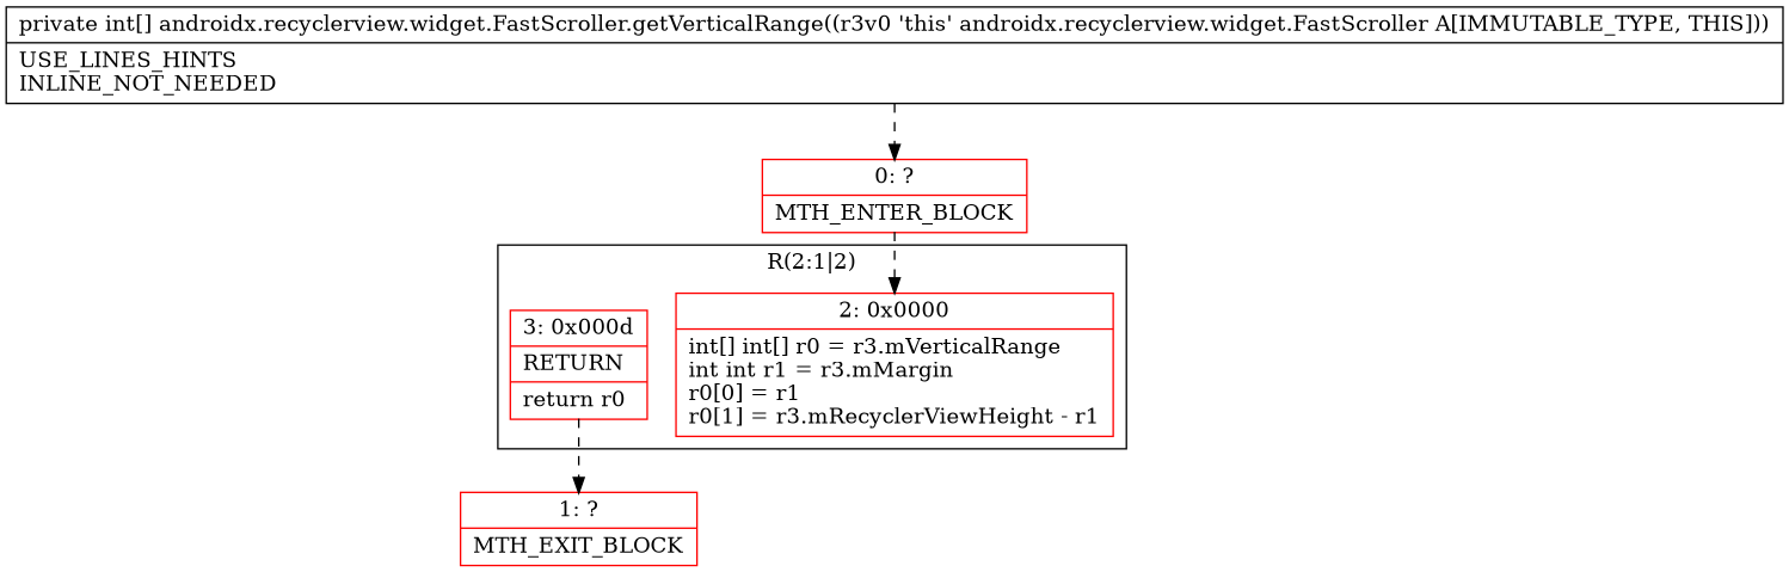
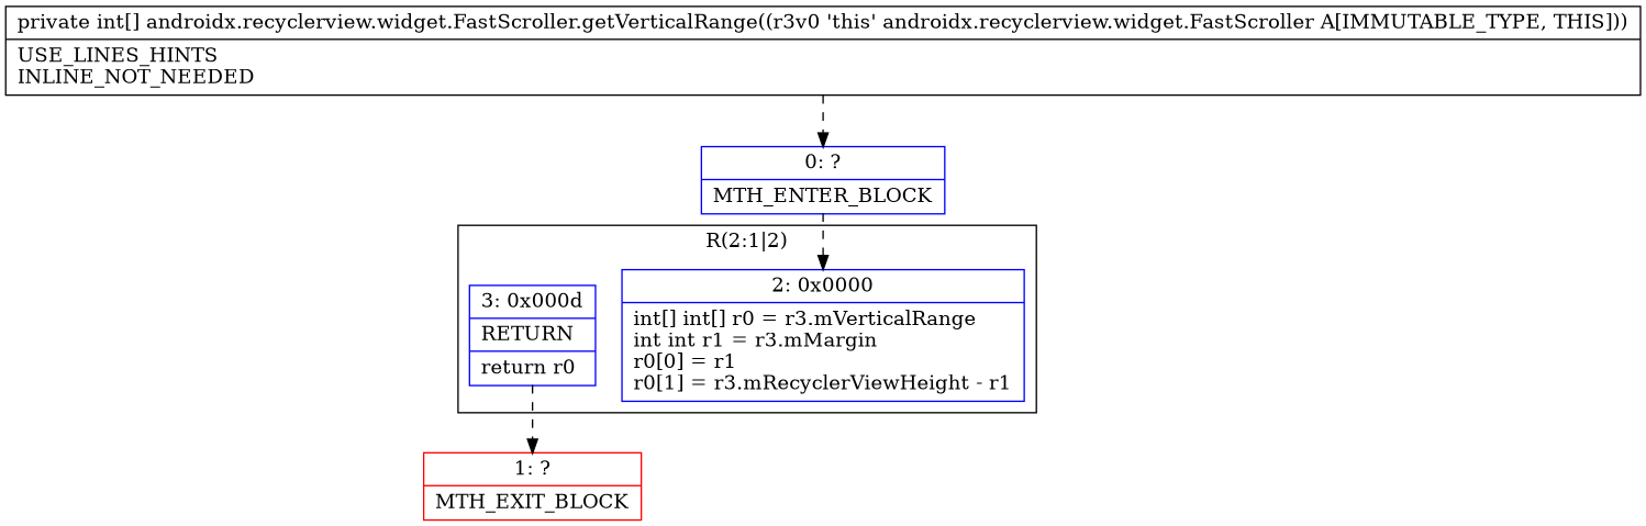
  digraph {
    node [color=blue shape=record]
    edge [style=dashed]
-   n1 [color=red label="{2\:\ 0x0000|int[] int[] r0 = r3.mVerticalRange\lint int r1 = r3.mMargin\lr0[0] = r1\lr0[1] = r3.mRecyclerViewHeight \- r1\l}"]
-   n2 [color=red label="{3\:\ 0x000d|RETURN\l|return r0\l}"]
+   n1 [label="{2\:\ 0x0000|int[] int[] r0 = r3.mVerticalRange\lint int r1 = r3.mMargin\lr0[0] = r1\lr0[1] = r3.mRecyclerViewHeight \- r1\l}"]
+   n2 [label="{3\:\ 0x000d|RETURN\l|return r0\l}"]
    n3 [color=red label="{1\:\ ?|MTH_EXIT_BLOCK\l}"]
-   n4 [color=red label="{0\:\ ?|MTH_ENTER_BLOCK\l}"]
+   n4 [label="{0\:\ ?|MTH_ENTER_BLOCK\l}"]
    n5 [label="{private int[] androidx.recyclerview.widget.FastScroller.getVerticalRange((r3v0 'this' androidx.recyclerview.widget.FastScroller A[IMMUTABLE_TYPE, THIS]))  | USE_LINES_HINTS\lINLINE_NOT_NEEDED\l}" color=""]
    subgraph cluster_1 {
      label="R(2:1|2)"
      n1
      n2
    }
    n2 -> n3
    n4 -> n1
    n5 -> n4
  }
